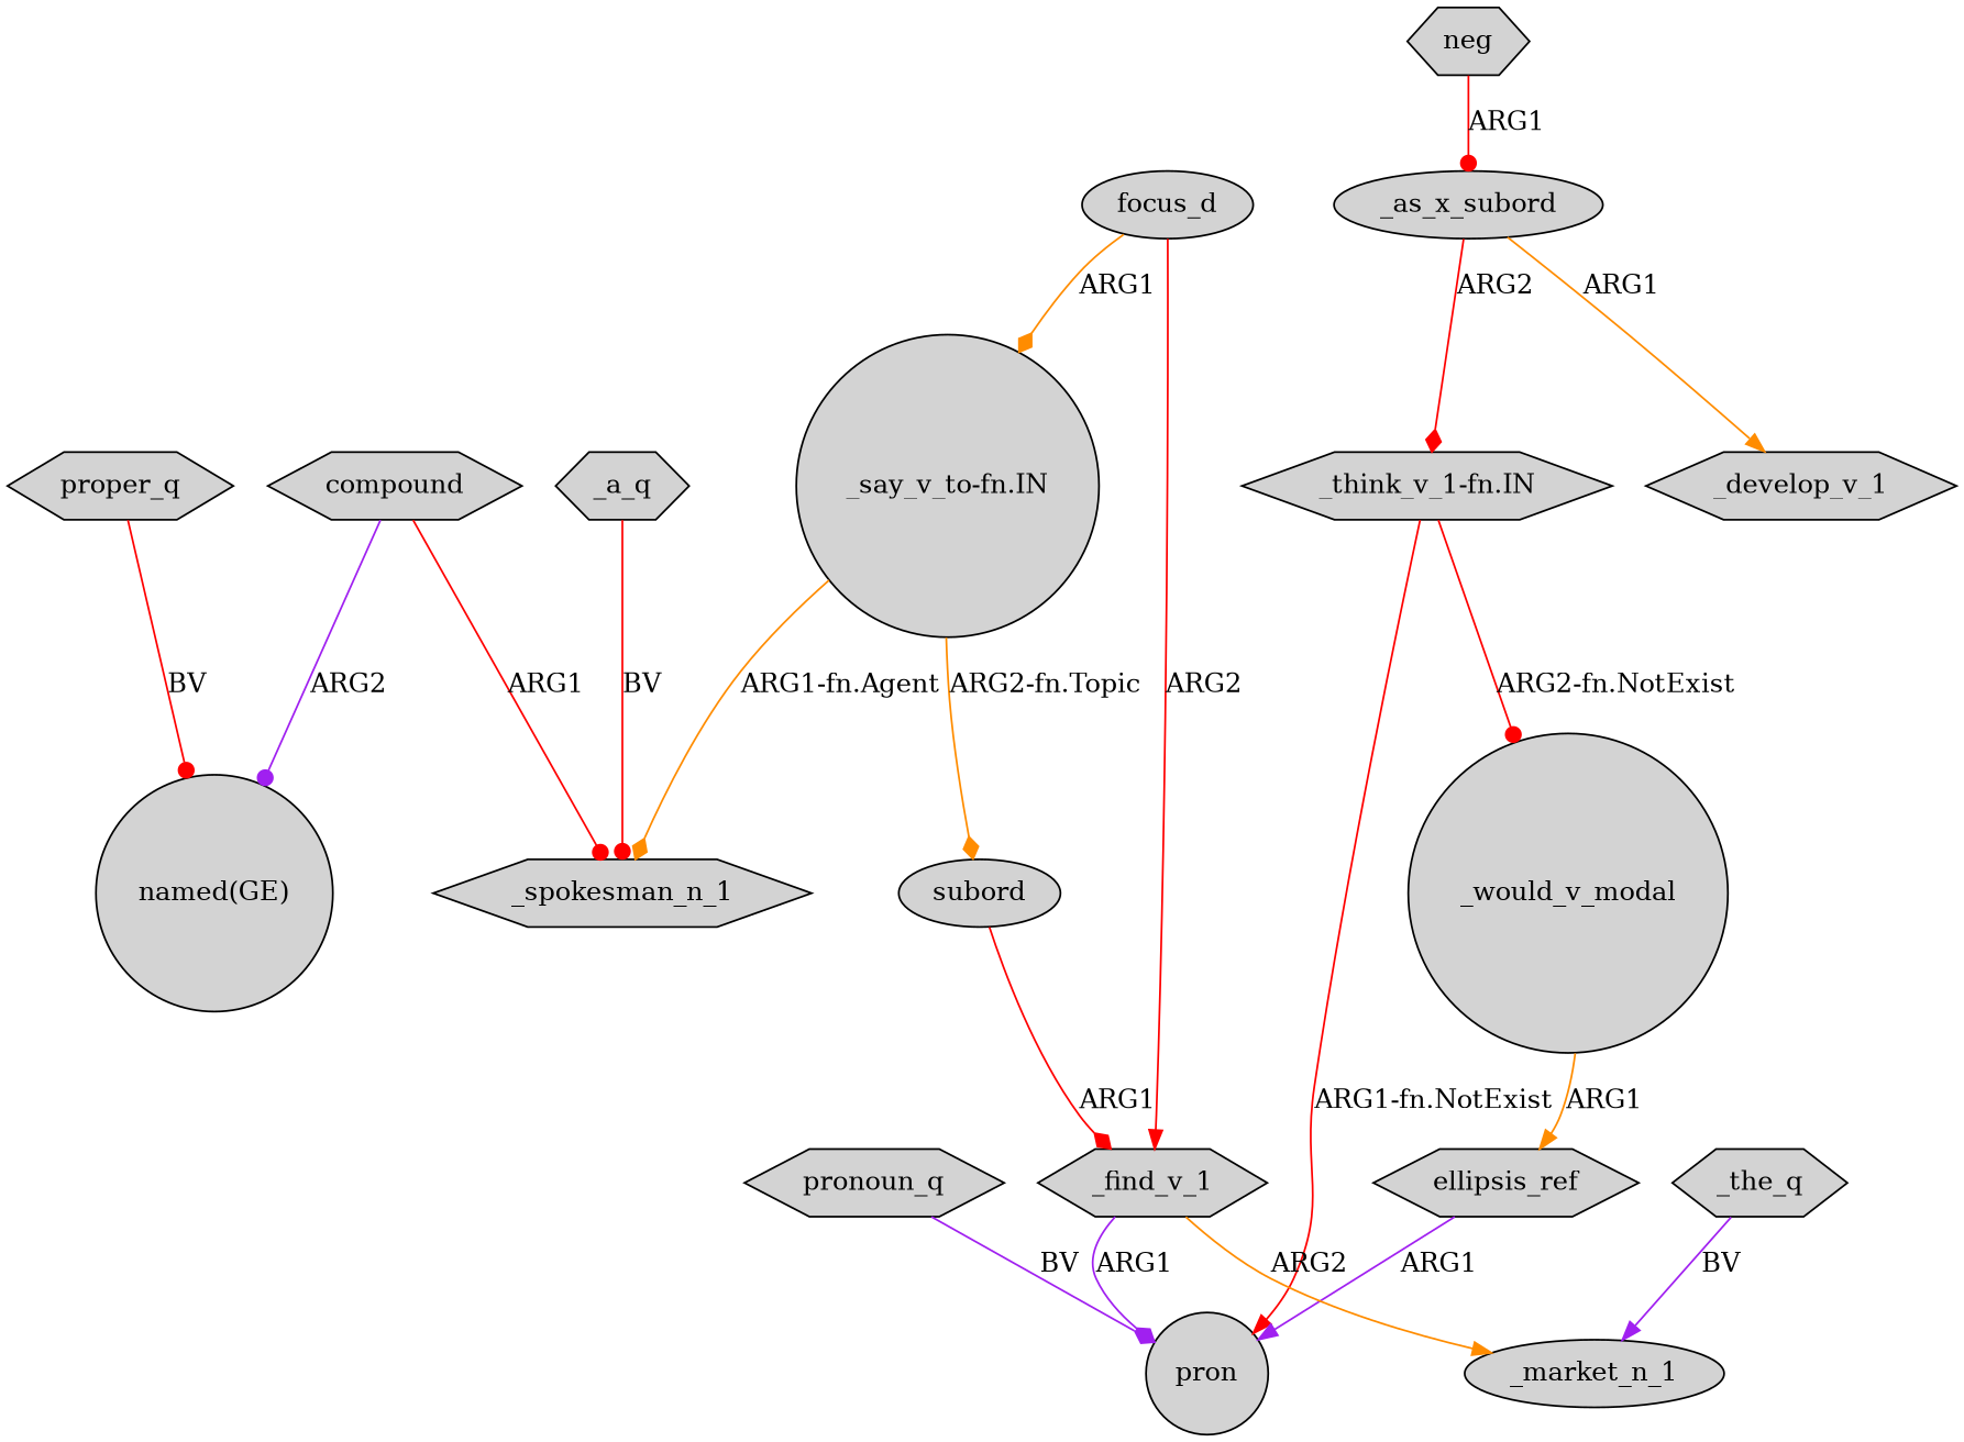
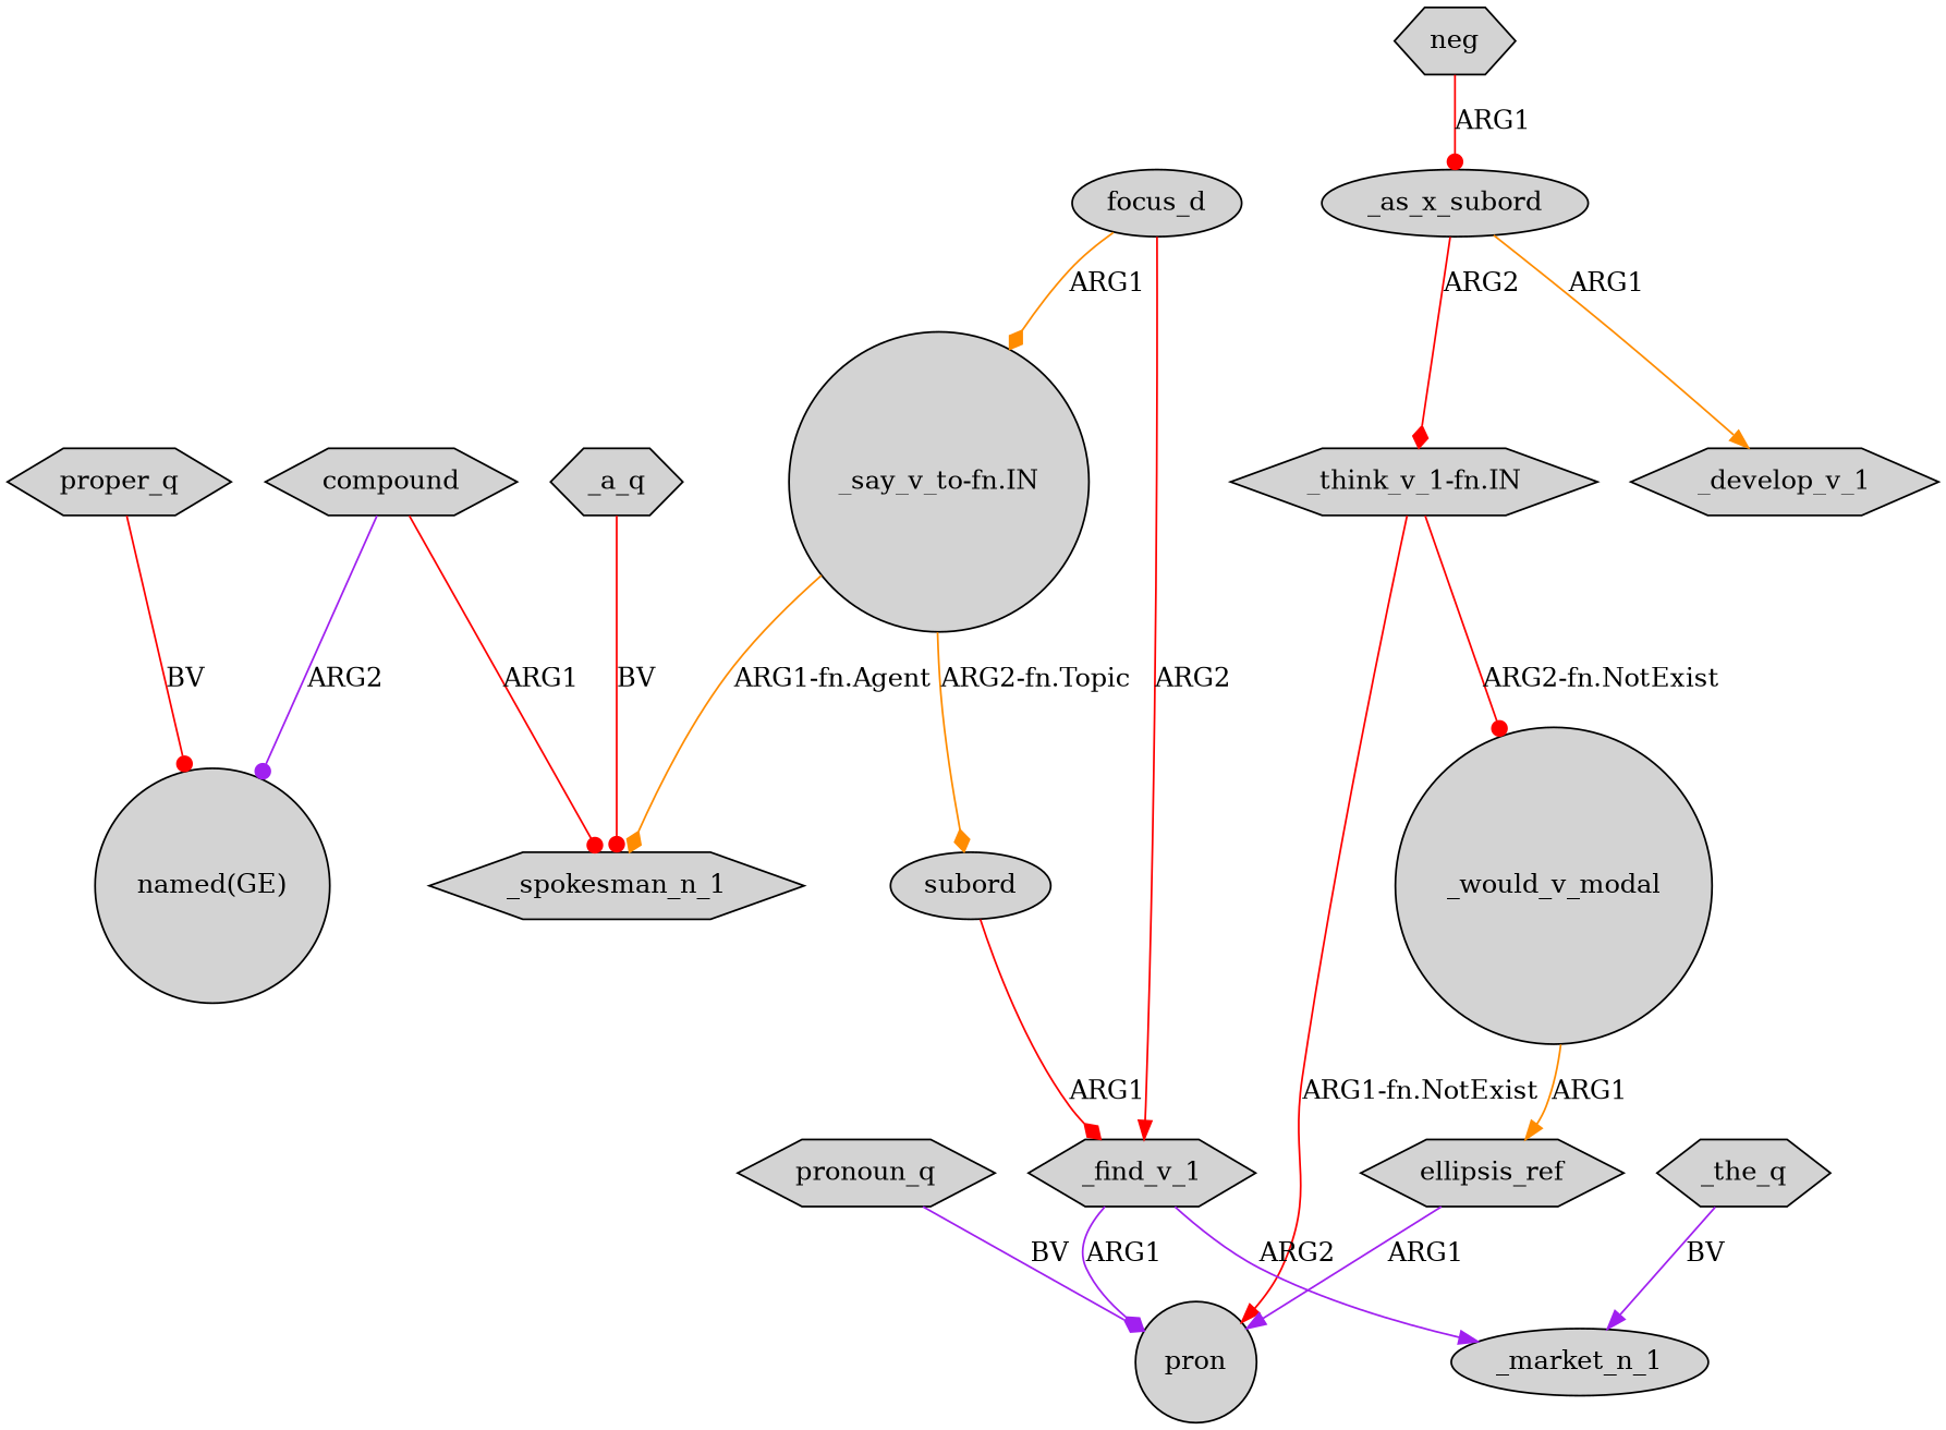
  digraph {
    node [shape=hexagon style=filled]
    edge [arrowhead=normal color=red]
    "named(GE)" [shape=circle]
    compound
    _spokesman_n_1
    pron [shape=circle]
    "_think_v_1-fn.IN"
    _would_v_modal [shape=circle]
    ellipsis_ref
    proper_q
    _as_x_subord [shape=ellipse]
    neg
    _develop_v_1
    "_say_v_to-fn.IN" [shape=circle]
    subord [shape=ellipse]
    _find_v_1
    _market_n_1 [shape=ellipse]
    pronoun_q
    _a_q
    focus_d [shape=ellipse]
    _the_q
    compound -> "named(GE)" [arrowhead=dot color=purple label=ARG2]
    compound -> _spokesman_n_1 [arrowhead=dot label=ARG1]
    "_think_v_1-fn.IN" -> pron [label="ARG1-fn.NotExist"]
    "_think_v_1-fn.IN" -> _would_v_modal [arrowhead=dot label="ARG2-fn.NotExist"]
    _would_v_modal -> ellipsis_ref [color=darkorange label=ARG1]
    ellipsis_ref -> pron [color=purple label=ARG1]
    proper_q -> "named(GE)" [arrowhead=dot label=BV]
    _as_x_subord -> "_think_v_1-fn.IN" [arrowhead=diamond label=ARG2]
    _as_x_subord -> _develop_v_1 [color=darkorange label=ARG1]
    neg -> _as_x_subord [arrowhead=dot label=ARG1]
    "_say_v_to-fn.IN" -> _spokesman_n_1 [arrowhead=diamond color=darkorange label="ARG1-fn.Agent"]
    "_say_v_to-fn.IN" -> subord [arrowhead=diamond color=darkorange label="ARG2-fn.Topic"]
    subord -> _find_v_1 [arrowhead=diamond label=ARG1]
    _find_v_1 -> pron [arrowhead=diamond color=purple label=ARG1]
-   _find_v_1 -> _market_n_1 [color=darkorange label=ARG2]
+   _find_v_1 -> _market_n_1 [color=purple label=ARG2]
    pronoun_q -> pron [arrowhead=diamond color=purple label=BV]
    _a_q -> _spokesman_n_1 [arrowhead=dot label=BV]
    focus_d -> "_say_v_to-fn.IN" [arrowhead=diamond color=darkorange label=ARG1]
    focus_d -> _find_v_1 [label=ARG2]
    _the_q -> _market_n_1 [color=purple label=BV]
  }
